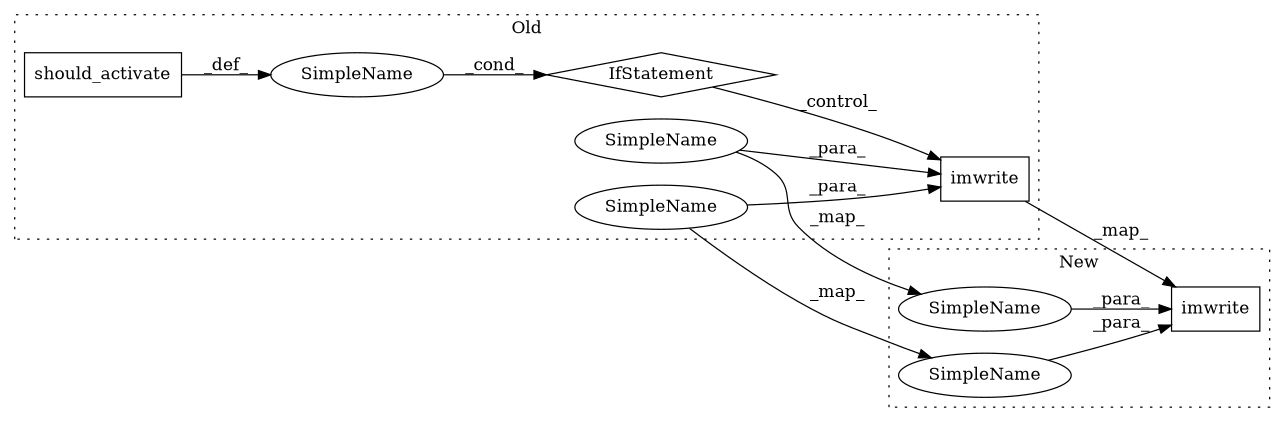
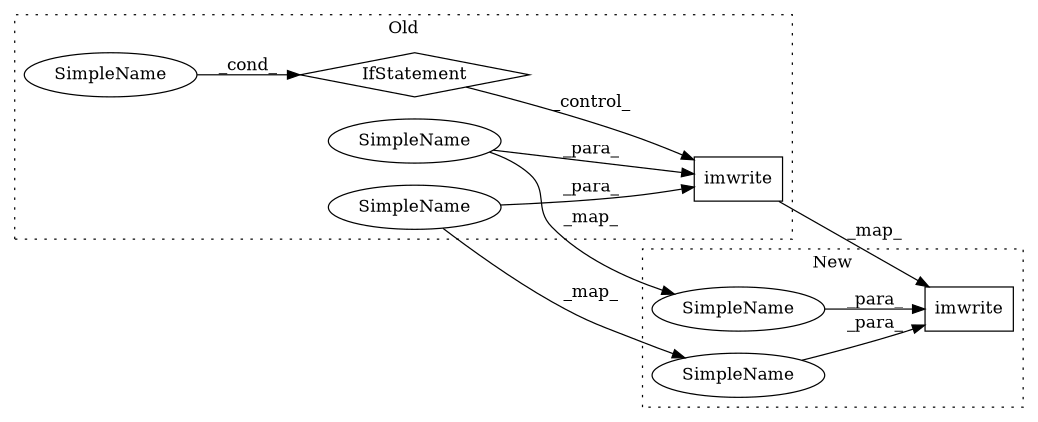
  digraph {
    rankdir=LR
    node [a=42 l="8,1" shape=ellipse]
    n1 [a=32 label=imwrite s="3256,3283" shape=box]
    n2 [l=8 label=SimpleName s=2969]
    n3 [l=10 label=SimpleName s=2877]
    n4 [label=SimpleName l=""]
-   n5 [a=32 l="16,1" label=should_activate s="2846,2866" shape=box]
    n6 [a=25 l="4,2" label=IfStatement s="2837,2867" shape=diamond]
    n7 [a=32 label=imwrite s="4344,4371" shape=box]
    n8 [l=8 label=SimpleName s=4042]
    n9 [l=10 label=SimpleName s=3954]
    subgraph cluster_1 {
      label=Old
      style=dotted
      n1
      n2
      n3
      n4
-     n5
      n6
    }
    subgraph cluster_2 {
      label=New
      style=dotted
      n7
      n8
      n9
    }
    n1 -> n7 [label=_map_]
    n2 -> n1 [label=_para_]
    n2 -> n8 [label=_map_]
    n3 -> n1 [label=_para_]
    n3 -> n9 [label=_map_]
    n4 -> n6 [label=_cond_]
-   n5 -> n4 [label=_def_]
    n6 -> n1 [label=_control_]
    n8 -> n7 [label=_para_]
    n9 -> n7 [label=_para_]
  }
